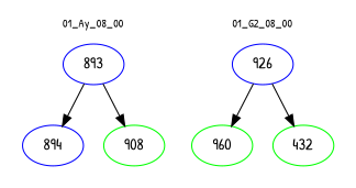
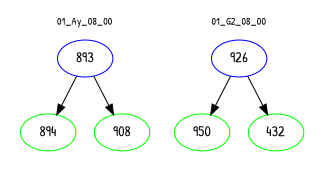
  digraph {
    fontname="Patrick Hand"
    node [color=green fontname="Patrick Hand"]
    edge [color=black fontname="Patrick Hand"]
    n1 [color=blue label=893]
-   n2 [color=blue label=894]
+   n2 [label=894]
    n3 [label=908]
    n4 [color=blue label=926]
-   n5 [label=960]
+   n5 [label=950]
    n6 [label=432]
    subgraph cluster_1 {
      color=white
      fontsize=10
      label="01_Ay_08_00"
      n1
      n2
      n3
    }
    subgraph cluster_2 {
      color=white
      fontsize=10
      label="01_G2_08_00"
      n4
      n5
      n6
    }
    n1 -> n2
    n1 -> n3
    n4 -> n5
    n4 -> n6
  }
